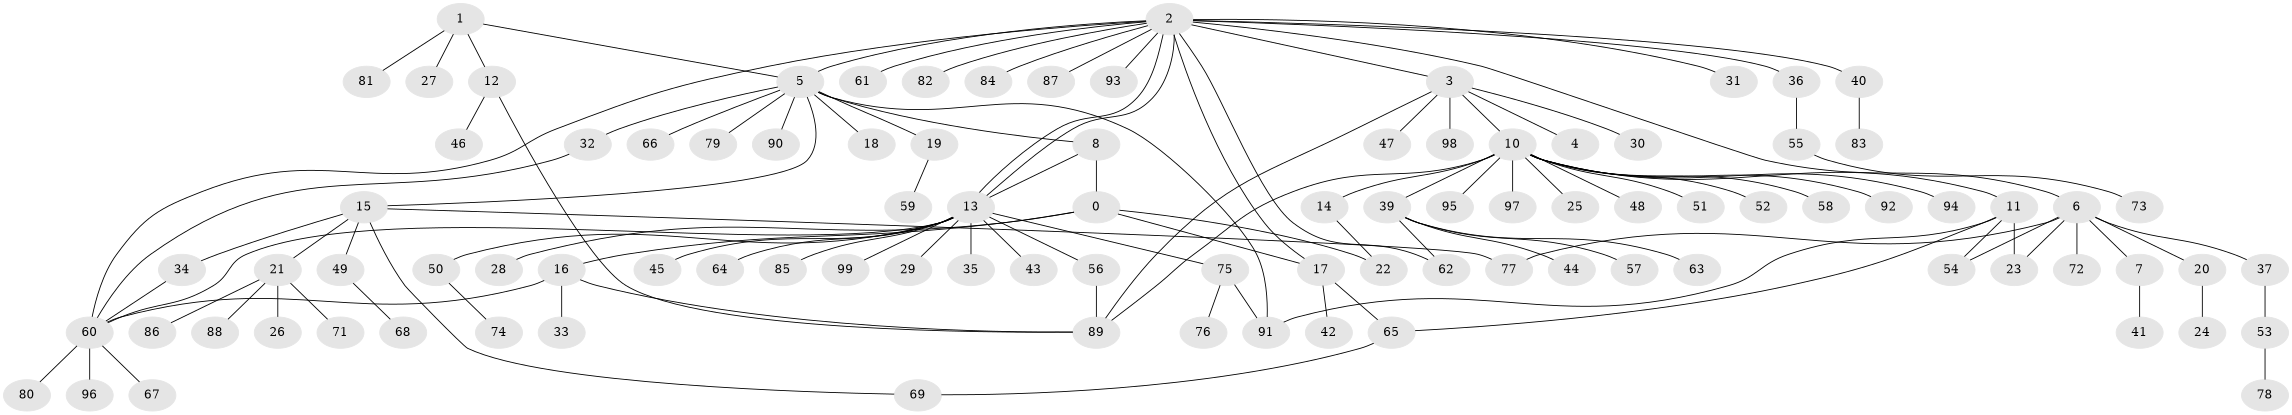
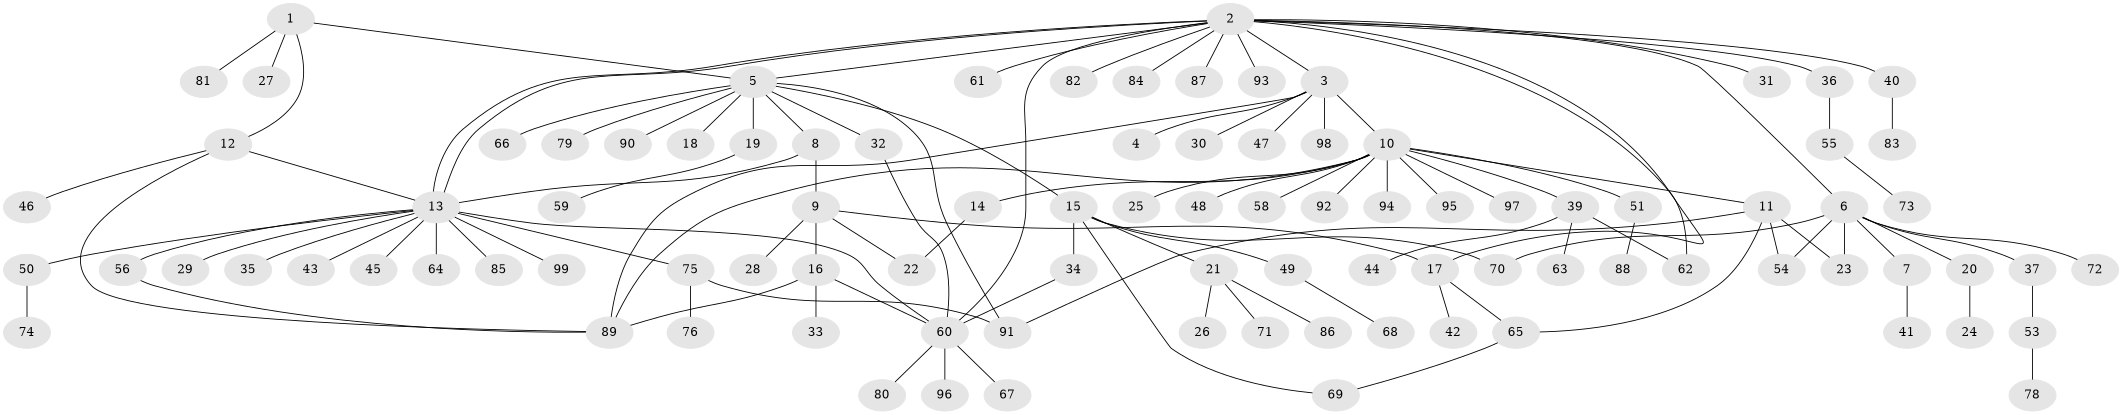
  graph {
    node [color=gray90 style=filled]
    1
    5
    12
    27
    81
    2
    3
    6
    13
    17
    31
    36
    40
    60
    61
    62
    82
    84
    87
    93
    8
    15
    18
    19
    32
    66
    79
    90
    91
    89
    46
    4
    10
    30
    47
    98
    7
    20
    23
    37
    54
-   70 [label=77]
+   70
    72
    29
    35
    43
    45
    50
    56
    64
    75
    85
    99
    65
    42
    55
    83
    67
    80
    96
    11
    14
    25
    39
    48
    51
-   52
    58
    92
    94
    95
    97
-   9 [label=0]
+   9
    21
    34
    49
    69
    59
    41
    24
    53
    16
    22
    28
    33
    44
-   57
    63
    88
    74
    76
    26
    71
    86
    68
    73
    78
    1 -- 5
    1 -- 12
    1 -- 27
    1 -- 81
    5 -- 8
    5 -- 15
    5 -- 18
    5 -- 19
    5 -- 32
    5 -- 66
    5 -- 79
    5 -- 90
    5 -- 91
+   12 -- 13
    12 -- 89
    12 -- 46
    2 -- 5
    2 -- 3
    2 -- 6
    2 -- 13
    2 -- 13
    2 -- 17
    2 -- 31
    2 -- 36
    2 -- 40
    2 -- 60
    2 -- 61
    2 -- 62
    2 -- 82
    2 -- 84
    2 -- 87
    2 -- 93
    3 -- 89
    3 -- 4
    3 -- 10
    3 -- 30
    3 -- 47
    3 -- 98
    6 -- 7
    6 -- 20
    6 -- 23
    6 -- 37
    6 -- 54
    6 -- 70
    6 -- 72
    13 -- 60
    13 -- 29
    13 -- 35
    13 -- 43
    13 -- 45
    13 -- 50
    13 -- 56
    13 -- 64
    13 -- 75
    13 -- 85
    13 -- 99
    17 -- 65
    17 -- 42
    36 -- 55
    40 -- 83
    60 -- 67
    60 -- 80
    60 -- 96
    8 -- 13
    8 -- 9
    15 -- 70
    15 -- 21
    15 -- 34
    15 -- 49
    15 -- 69
    19 -- 59
    32 -- 60
    10 -- 89
    10 -- 11
    10 -- 14
    10 -- 25
    10 -- 39
    10 -- 48
    10 -- 51
-   10 -- 52
    10 -- 58
    10 -- 92
    10 -- 94
    10 -- 95
    10 -- 97
    7 -- 41
    20 -- 24
    37 -- 53
    50 -- 74
    56 -- 89
    75 -- 91
    75 -- 76
    65 -- 69
    55 -- 73
    11 -- 91
    11 -- 23
    11 -- 54
    11 -- 65
    14 -- 22
    39 -- 62
    39 -- 44
-   39 -- 57
    39 -- 63
-   21 -- 88
+   51 -- 88
    9 -- 17
    9 -- 16
    9 -- 22
    9 -- 28
    21 -- 26
    21 -- 71
    21 -- 86
    34 -- 60
    49 -- 68
    53 -- 78
    16 -- 60
    16 -- 89
    16 -- 33
  }
